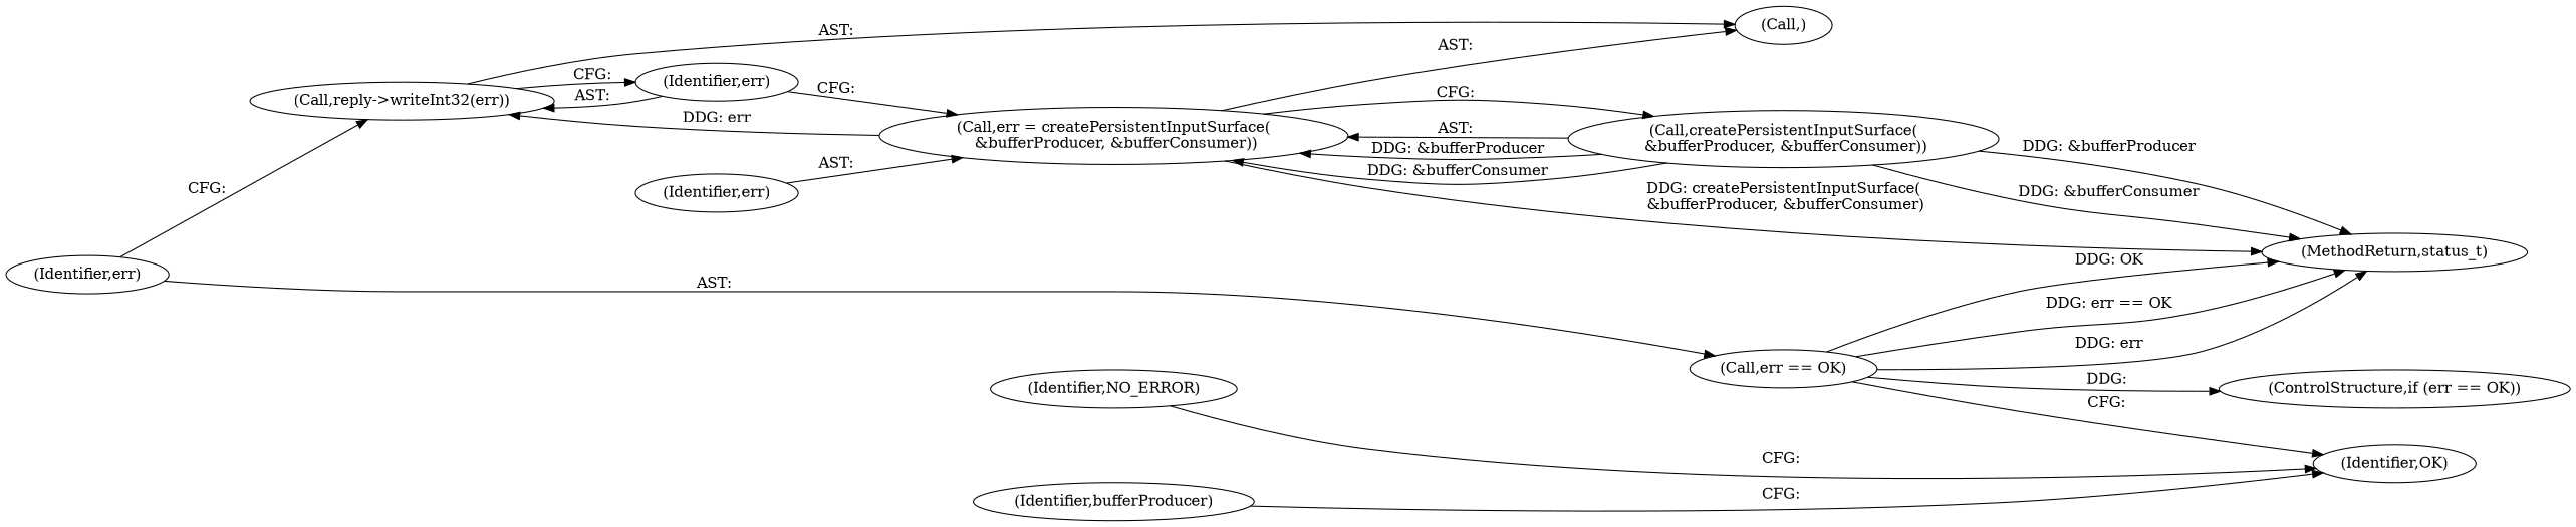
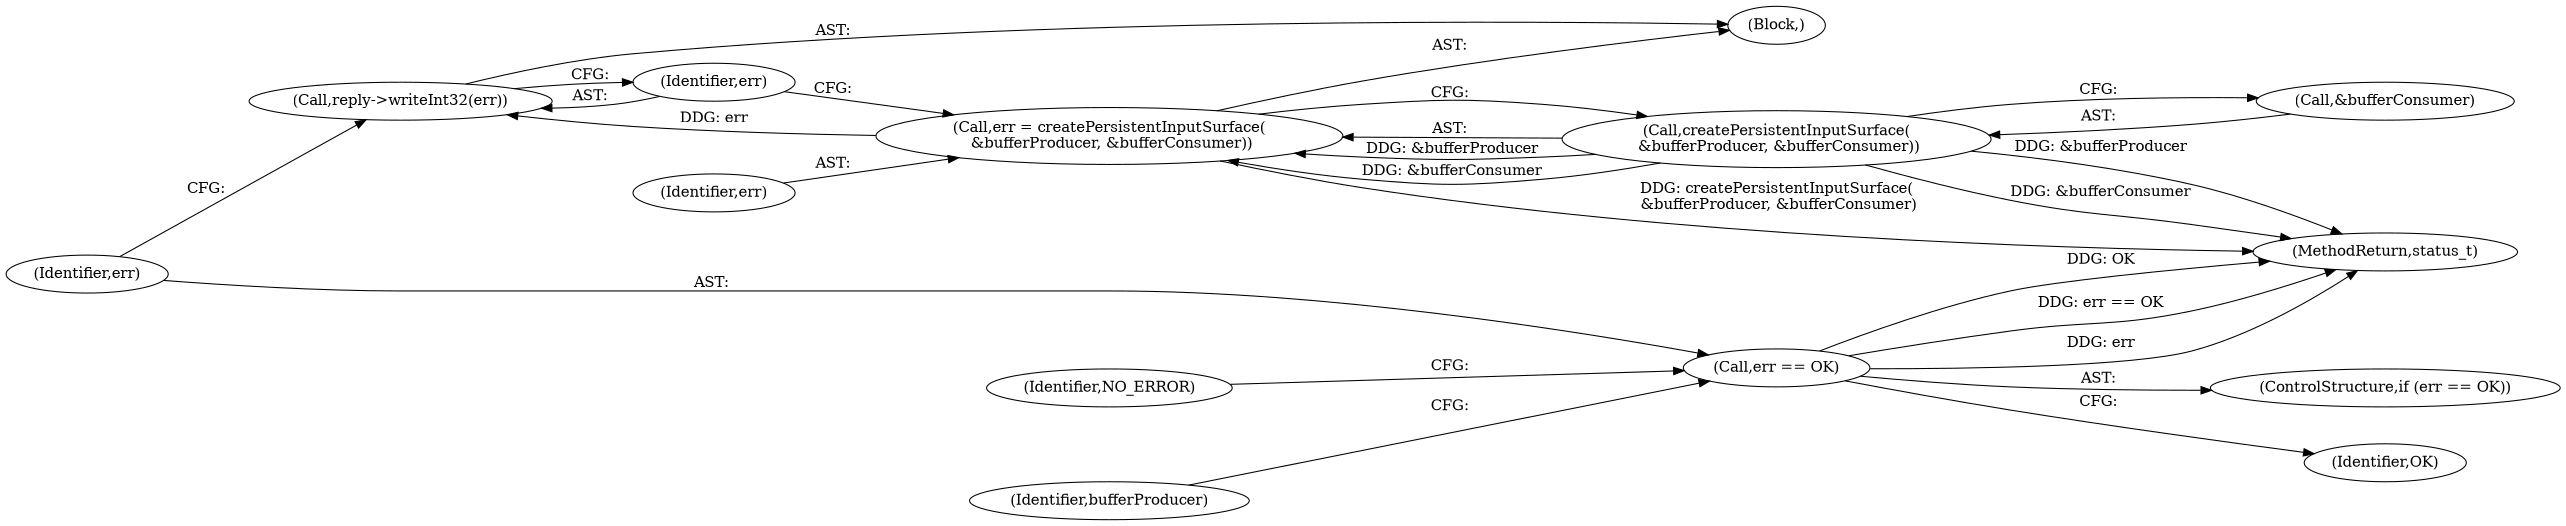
  digraph {
    rankdir=LR
    n1 [label="(Call,reply->writeInt32(err))"]
    n2 [label="(Identifier,err)"]
-   n3 [label="(Call,)"]
+   n3 [label="(Block,)"]
    n4 [label="(Call,err == OK)"]
    n5 [label="(MethodReturn,status_t)"]
    n6 [label="(ControlStructure,if (err == OK))"]
    n7 [label="(Identifier,OK)"]
    n8 [label="(Call,err = createPersistentInputSurface(\n &bufferProducer, &bufferConsumer))"]
    n9 [label="(Call,createPersistentInputSurface(\n &bufferProducer, &bufferConsumer))"]
+   n10 [label="(Call,&bufferConsumer)"]
    n11 [label="(Identifier,bufferProducer)"]
    n12 [label="(Identifier,NO_ERROR)"]
    n13 [label="(Identifier,err)"]
    n14 [label="(Identifier,err)"]
    n1 -> n2 [label="CFG: "]
    n1 -> n3 [label="AST: "]
    n2 -> n1 [label="AST: "]
    n2 -> n8 [label="CFG: "]
    n4 -> n5 [label="DDG: OK"]
    n4 -> n5 [label="DDG: err == OK"]
    n4 -> n5 [label="DDG: err"]
-   n4 -> n6 [label="DDG: "]
+   n4 -> n6 [label="AST: "]
    n4 -> n7 [label="CFG: "]
    n8 -> n1 [label="DDG: err"]
    n8 -> n3 [label="AST: "]
    n8 -> n5 [label="DDG: createPersistentInputSurface(\n &bufferProducer, &bufferConsumer)"]
    n8 -> n9 [label="CFG: "]
    n9 -> n5 [label="DDG: &bufferConsumer"]
    n9 -> n5 [label="DDG: &bufferProducer"]
    n9 -> n8 [label="AST: "]
    n9 -> n8 [label="DDG: &bufferProducer"]
    n9 -> n8 [label="DDG: &bufferConsumer"]
-   n11 -> n7 [label="CFG: "]
-   n12 -> n7 [label="CFG: "]
+   n9 -> n10 [label="CFG: "]
+   n10 -> n9 [label="AST: "]
+   n11 -> n4 [label="CFG: "]
+   n12 -> n4 [label="CFG: "]
    n13 -> n8 [label="AST: "]
    n14 -> n1 [label="CFG: "]
    n14 -> n4 [label="AST: "]
  }
